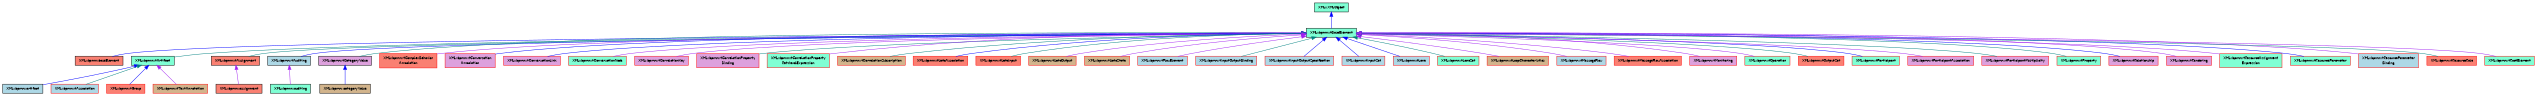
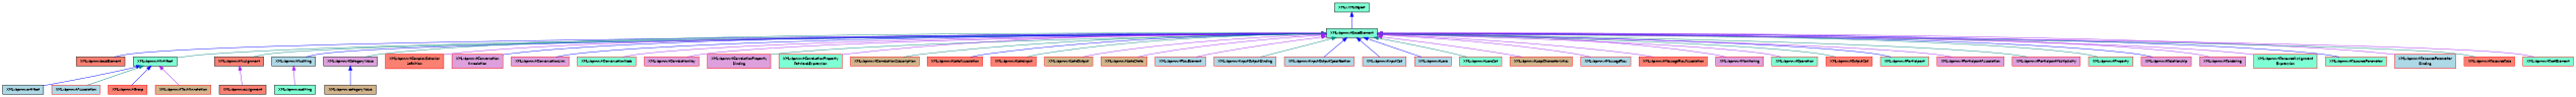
  digraph {
    fontname="Patrick Hand"
    rankdir=TB
    node [color=red fillcolor=aquamarine fontname="Patrick Hand" fontsize=10 shape=record style=filled]
    edge [color=purple dir=back fontname="Patrick Hand" fontsize=10 labelfontname=Helvetica labelfontsize=10 style=solid]
    n1 [color=black fontcolor=black height=0.2 label="XML::bpmn::tBaseElement" width=0.4]
    n2 [color=black fillcolor=salmon height=0.2 label="XML::bpmn::baseElement" width=0.4]
    n3 [color=black height=0.2 label="XML::bpmn::tArtifact" width=0.4]
    n4 [color=black fillcolor=salmon height=0.2 label="XML::bpmn::tAssignment" width=0.4]
    n5 [color=black fillcolor=lightblue height=0.2 label="XML::bpmn::tAuditing" width=0.4]
    n6 [color=black fillcolor=plum height=0.2 label="XML::bpmn::tCategoryValue" width=0.4]
-   n7 [fillcolor=salmon height=0.2 label="XML::bpmn::tComplexBehavior\lAssociation" width=0.4]
+   n7 [fillcolor=salmon height=0.2 label="XML::bpmn::tComplexBehavior\lDefinition" width=0.4]
    n8 [fillcolor=plum height=0.2 label="XML::bpmn::tConversation\lAssociation" width=0.4]
    n9 [fillcolor=plum height=0.2 label="XML::bpmn::tConversationLink" width=0.4]
    n10 [height=0.2 label="XML::bpmn::tConversationNode" width=0.4]
    n11 [fillcolor=plum height=0.2 label="XML::bpmn::tCorrelationKey" width=0.4]
    n12 [fillcolor=plum height=0.2 label="XML::bpmn::tCorrelationProperty\lBinding" width=0.4]
    n13 [height=0.2 label="XML::bpmn::tCorrelationProperty\lRetrievalExpression" width=0.4]
    n14 [fillcolor=tan height=0.2 label="XML::bpmn::tCorrelationSubscription" width=0.4]
    n15 [fillcolor=salmon height=0.2 label="XML::bpmn::tDataAssociation" width=0.4]
    n16 [fillcolor=salmon height=0.2 label="XML::bpmn::tDataInput" width=0.4]
    n17 [fillcolor=tan height=0.2 label="XML::bpmn::tDataOutput" width=0.4]
    n18 [fillcolor=tan height=0.2 label="XML::bpmn::tDataState" width=0.4]
    n19 [fillcolor=lightblue height=0.2 label="XML::bpmn::tFlowElement" width=0.4]
    n20 [fillcolor=lightblue height=0.2 label="XML::bpmn::tInputOutputBinding" width=0.4]
    n21 [fillcolor=lightblue height=0.2 label="XML::bpmn::tInputOutputSpecification" width=0.4]
    n22 [fillcolor=lightblue height=0.2 label="XML::bpmn::tInputSet" width=0.4]
    n23 [fillcolor=lightblue height=0.2 label="XML::bpmn::tLane" width=0.4]
    n24 [height=0.2 label="XML::bpmn::tLaneSet" width=0.4]
    n25 [fillcolor=tan height=0.2 label="XML::bpmn::tLoopCharacteristics" width=0.4]
    n26 [fillcolor=lightblue height=0.2 label="XML::bpmn::tMessageFlow" width=0.4]
    n27 [fillcolor=salmon height=0.2 label="XML::bpmn::tMessageFlowAssociation" width=0.4]
    n28 [fillcolor=plum height=0.2 label="XML::bpmn::tMonitoring" width=0.4]
    n29 [height=0.2 label="XML::bpmn::tOperation" width=0.4]
    n30 [fillcolor=salmon height=0.2 label="XML::bpmn::tOutputSet" width=0.4]
    n31 [height=0.2 label="XML::bpmn::tParticipant" width=0.4]
    n32 [fillcolor=plum height=0.2 label="XML::bpmn::tParticipantAssociation" width=0.4]
    n33 [fillcolor=plum height=0.2 label="XML::bpmn::tParticipantMultiplicity" width=0.4]
    n34 [height=0.2 label="XML::bpmn::tProperty" width=0.4]
    n35 [fillcolor=plum height=0.2 label="XML::bpmn::tRelationship" width=0.4]
    n36 [fillcolor=plum height=0.2 label="XML::bpmn::tRendering" width=0.4]
    n37 [height=0.2 label="XML::bpmn::tResourceAssignment\lExpression" width=0.4]
    n38 [height=0.2 label="XML::bpmn::tResourceParameter" width=0.4]
    n39 [fillcolor=lightblue height=0.2 label="XML::bpmn::tResourceParameter\lBinding" width=0.4]
    n40 [fillcolor=salmon height=0.2 label="XML::bpmn::tResourceRole" width=0.4]
    n41 [height=0.2 label="XML::bpmn::tRootElement" width=0.4]
    n42 [color=black fillcolor=lightblue height=0.2 label="XML::bpmn::artifact" width=0.4]
    n43 [fillcolor=lightblue height=0.2 label="XML::bpmn::tAssociation" width=0.4]
    n44 [fillcolor=salmon height=0.2 label="XML::bpmn::tGroup" width=0.4]
    n45 [fillcolor=tan height=0.2 label="XML::bpmn::tTextAnnotation" width=0.4]
    n46 [color=black fillcolor=salmon height=0.2 label="XML::bpmn::assignment" width=0.4]
    n47 [color=black height=0.2 label="XML::bpmn::auditing" width=0.4]
    n48 [color=black fillcolor=tan height=0.2 label="XML::bpmn::categoryValue" width=0.4]
    n49 [color=black height=0.2 label="XML::XMLObject" width=0.4]
    n1 -> n2 [color=blue]
    n1 -> n3 [color=teal]
    n1 -> n4 [color=teal]
    n1 -> n5 [color=blue]
    n1 -> n6 [color=teal]
    n1 -> n7
    n1 -> n8 [color=blue]
    n1 -> n9 [color=blue]
    n1 -> n10
    n1 -> n11
    n1 -> n12 [color=teal]
    n1 -> n13
    n1 -> n14 [color=teal]
    n1 -> n15 [color=blue]
    n1 -> n16 [color=teal]
    n1 -> n17
    n1 -> n18
    n1 -> n19
    n1 -> n20 [color=teal]
    n1 -> n21 [color=blue]
    n1 -> n22 [color=blue]
    n1 -> n23 [color=blue]
    n1 -> n24 [color=teal]
    n1 -> n25
    n1 -> n26
    n1 -> n27
    n1 -> n28
    n1 -> n29
    n1 -> n30 [color=teal]
    n1 -> n31 [color=blue]
    n1 -> n32
    n1 -> n33 [color=teal]
    n1 -> n34 [color=teal]
    n1 -> n35 [color=blue]
    n1 -> n36
    n1 -> n37
    n1 -> n38 [color=blue]
    n1 -> n39
    n1 -> n40 [color=teal]
    n1 -> n41
    n3 -> n42 [color=blue]
    n3 -> n43 [color=teal]
    n3 -> n44 [color=blue]
    n3 -> n45
    n4 -> n46
    n5 -> n47
    n6 -> n48 [color=blue]
    n49 -> n1 [color=blue]
  }
